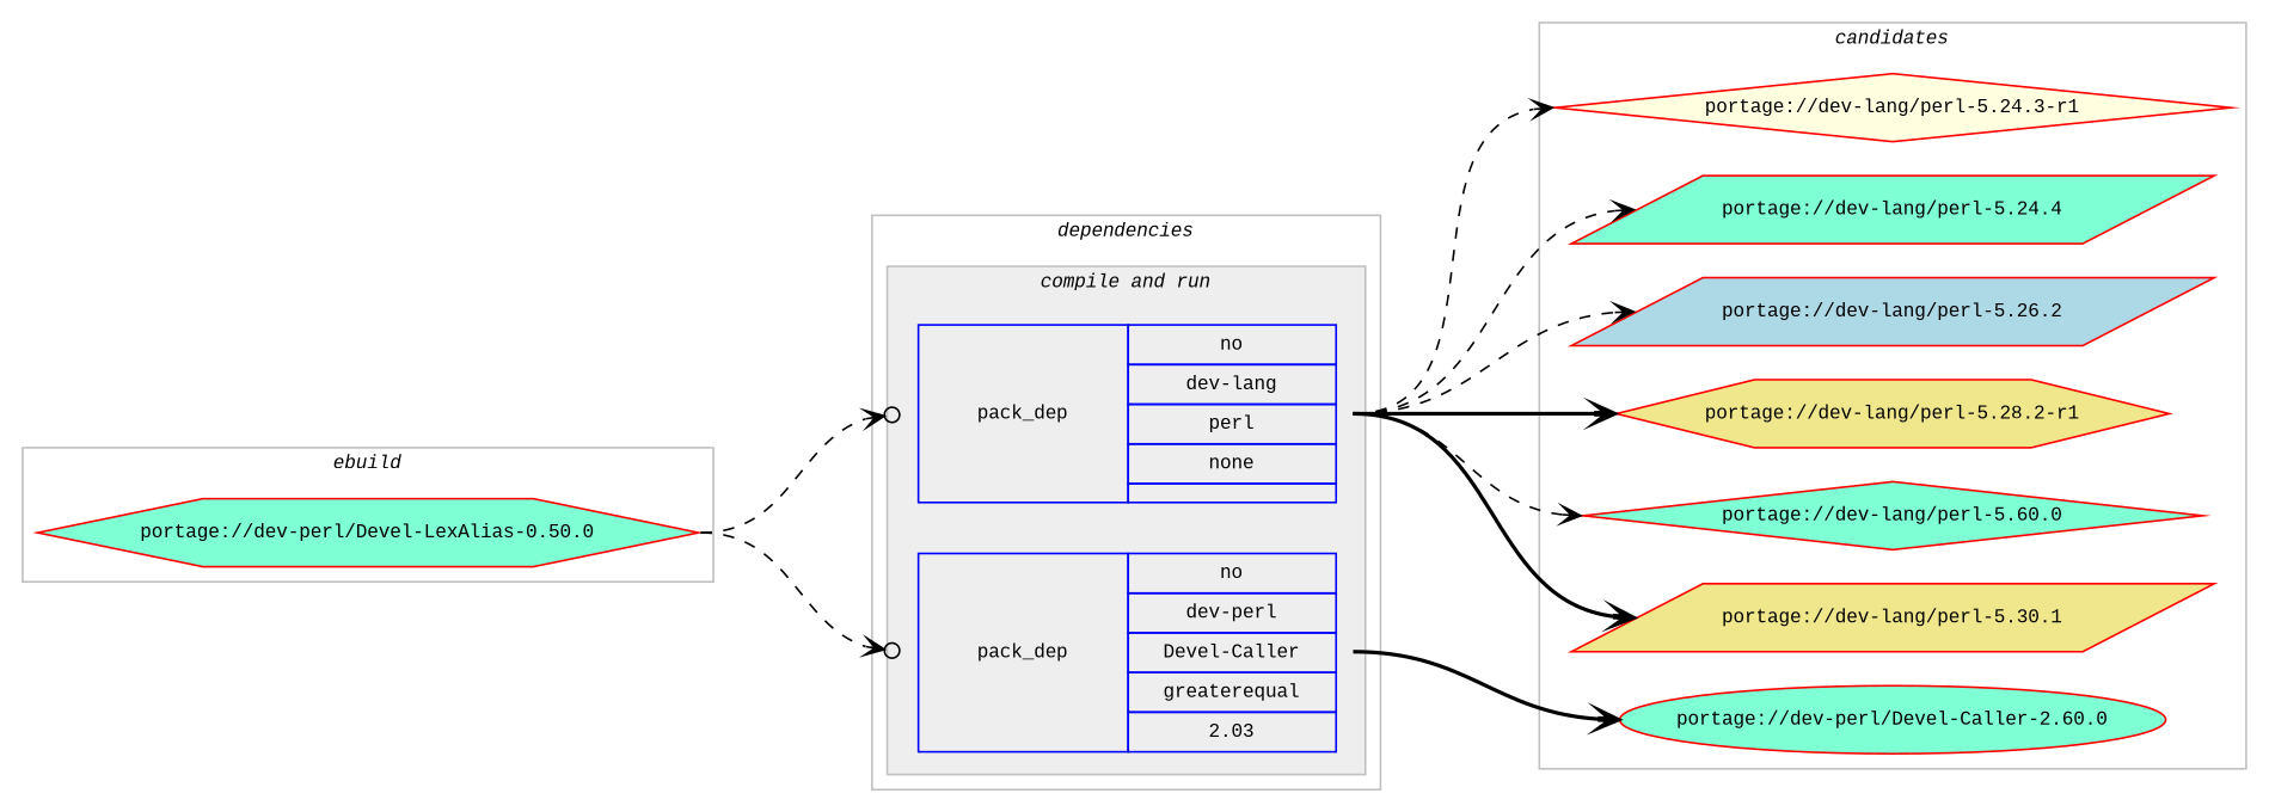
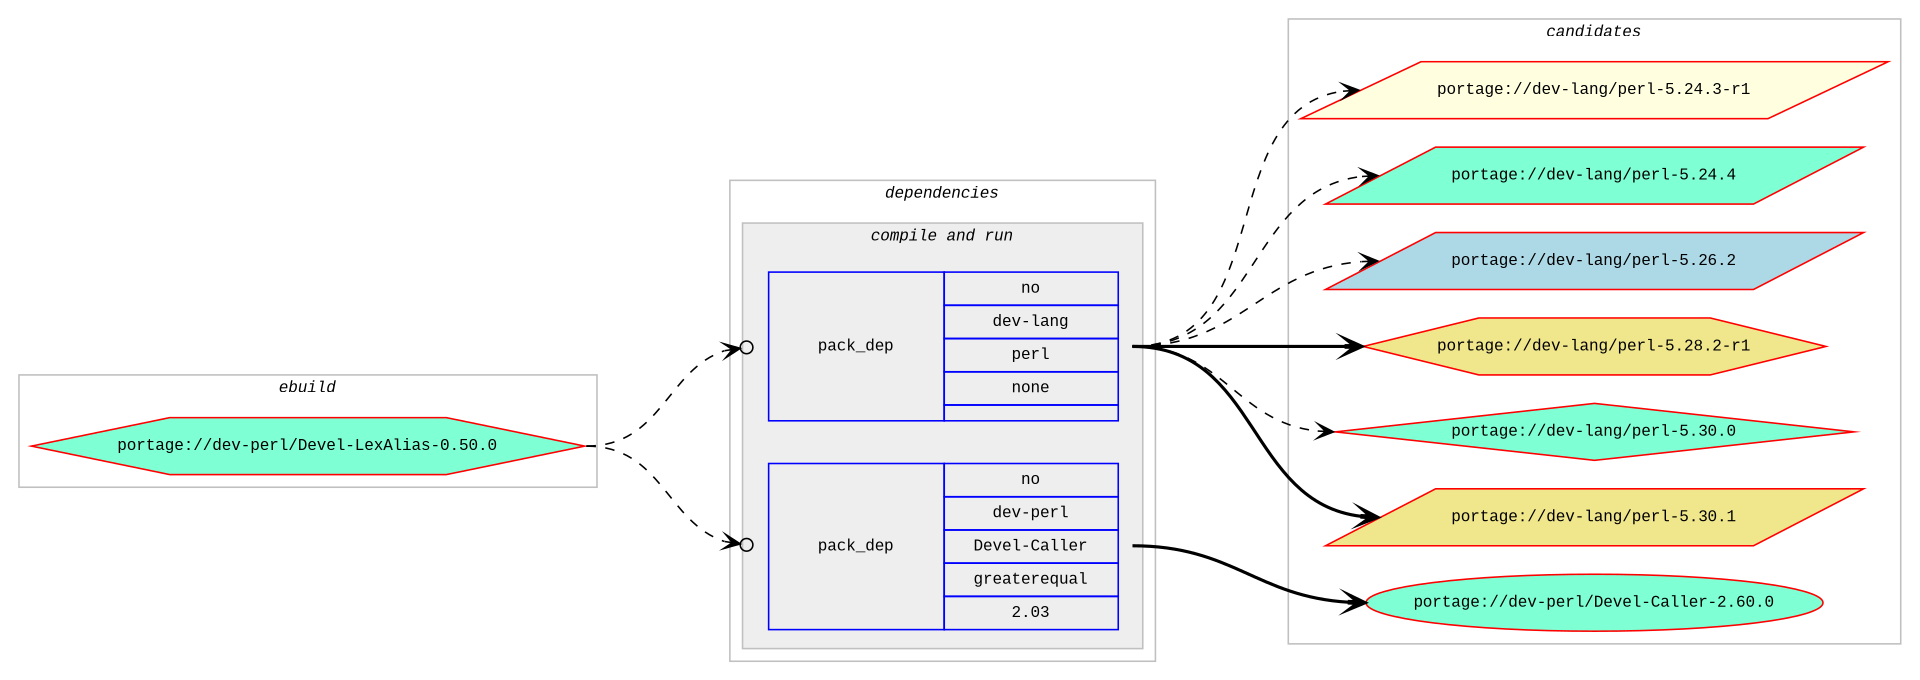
  digraph {
    compound=true
    concentrate=true
    fontname="Liberation Mono"
    fontsize=10
    newrank=true
    rankdir=LR
    ranksep=1.5
    node [color=red fillcolor=aquamarine fontname="Liberation Mono" fontsize=10 shape=parallelogram style=filled]
    edge [arrowhead=vee fontname="Liberation Mono" headport=w style=dashed tailport=e weight=100]
    n1 [label="portage://dev-perl/Devel-LexAlias-0.50.0" shape=hexagon width=4]
    n2 [color=blue label=<<TABLE BORDER="0" CELLBORDER="1" CELLSPACING="0" CELLPADDING="4" WIDTH="220"><TR><TD ROWSPAN="6" CELLPADDING="30">pack_dep</TD></TR><TR><TD WIDTH="110">no</TD></TR><TR><TD>dev-lang</TD></TR><TR><TD>perl</TD></TR><TR><TD>none</TD></TR><TR><TD></TD></TR></TABLE>> shape=none fillcolor="" style=""]
    n3 [color=blue label=<<TABLE BORDER="0" CELLBORDER="1" CELLSPACING="0" CELLPADDING="4" WIDTH="220"><TR><TD ROWSPAN="6" CELLPADDING="30">pack_dep</TD></TR><TR><TD WIDTH="110">no</TD></TR><TR><TD>dev-perl</TD></TR><TR><TD>Devel-Caller</TD></TR><TR><TD>greaterequal</TD></TR><TR><TD>2.03</TD></TR></TABLE>> shape=none fillcolor="" style=""]
-   n4 [fillcolor=lightyellow label="portage://dev-lang/perl-5.24.3-r1" shape=diamond width=4]
+   n4 [fillcolor=lightyellow label="portage://dev-lang/perl-5.24.3-r1" width=4]
    n5 [label="portage://dev-lang/perl-5.24.4" width=4]
    n6 [fillcolor=lightblue label="portage://dev-lang/perl-5.26.2" width=4]
    n7 [fillcolor=khaki label="portage://dev-lang/perl-5.28.2-r1" shape=hexagon width=4]
-   n8 [label="portage://dev-lang/perl-5.60.0" shape=diamond width=4]
+   n8 [label="portage://dev-lang/perl-5.30.0" shape=diamond width=4]
    n9 [fillcolor=khaki label="portage://dev-lang/perl-5.30.1" width=4]
    n10 [label="portage://dev-perl/Devel-Caller-2.60.0" shape=ellipse width=4]
    subgraph cluster_1 {
      color=gray
      label=<<i>dependencies</i>>
      subgraph cluster_2 {
        color=gray
        fillcolor="#eeeeee"
        label=<<i>compile</i>>
        style=filled
      }
      subgraph cluster_3 {
        color=gray
        fillcolor="#eeeeee"
        label=<<i>compile and run</i>>
        style=filled
        subgraph sub_4 {
          color=gray
          fillcolor="#eeeeee"
          label=<<i>compile and run</i>>
          style=filled
          n2
        }
        subgraph sub_5 {
          color=gray
          fillcolor="#eeeeee"
          label=<<i>compile and run</i>>
          style=filled
          n3
        }
      }
      subgraph cluster_6 {
        color=gray
        fillcolor="#eeeeee"
        label=<<i>run</i>>
        style=filled
      }
    }
    subgraph cluster_7 {
      color=gray
      label=<<i>ebuild</i>>
      rank=same
      n1
    }
    subgraph cluster_8 {
      color=gray
      label=<<i>candidates</i>>
      rank=same
      subgraph sub_9 {
        color=black
        label=<<i>candidates</i>>
        nodesep=1
        rank=same
        n4
        n5
        n6
        n7
        n8
        n9
      }
      subgraph sub_10 {
        color=black
        label=<<i>candidates</i>>
        nodesep=1
        rank=same
        n10
      }
    }
    n1 -> n2 [arrowhead=odotvee weight=20]
    n1 -> n3 [arrowhead=odotvee weight=20]
    n2 -> n4
    n2 -> n5
    n2 -> n6
    n2 -> n7 [style=bold]
    n2 -> n8
    n2 -> n9 [style=bold]
    n3 -> n10 [style=bold]
  }
